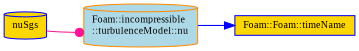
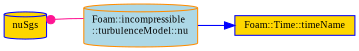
  digraph {
    fontname="Liberation Serif"
    rankdir=LR
    node [color=blue fillcolor=gold fontname="Liberation Serif" fontsize=10 shape=cylinder style=filled]
    edge [fontname="Liberation Serif" fontsize=10 labelfontname=FreeSans labelfontsize=10 style=solid]
    n1 [fontcolor=black height=0.2 label=nuSgs width=0.4]
    n2 [color=darkorange fillcolor=lightblue height=0.2 label="Foam::incompressible\l::turbulenceModel::nu" width=0.4]
-   n3 [height=0.2 label="Foam::Foam::timeName" shape=box width=0.4]
-   n1 -> n2 [arrowhead=dot color=deeppink]
+   n3 [height=0.2 label="Foam::Time::timeName" shape=box width=0.4]
+   n2 -> n1 [arrowhead=dot color=deeppink]
    n2 -> n3 [arrowhead=normal color=blue]
  }
